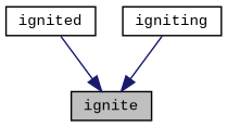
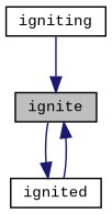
  digraph {
    fontname="Liberation Mono"
    rankdir=TB
    node [color=black fontname="Liberation Mono" fontsize=10 shape=record]
    edge [color=midnightblue fontname="Liberation Mono" fontsize=10 labelfontname=FreeSans labelfontsize=10 style=solid]
    n1 [fillcolor=grey75 fontcolor=black height=0.2 label=ignite style=filled width=0.4]
    n2 [height=0.2 label=ignited width=0.4]
    n3 [height=0.2 label=igniting width=0.4]
+   n1 -> n2
    n2 -> n1
    n3 -> n1
  }
